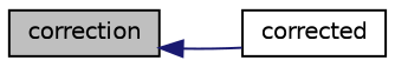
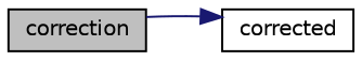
  digraph {
    rankdir=LR
    node [color=black fontname=Helvetica fontsize=10 shape=record]
    n1 [fillcolor=grey75 fontcolor=black height=0.2 label=correction style=filled width=0.4]
    n2 [height=0.2 label=corrected width=0.4]
-   n1 -> n2 [color=midnightblue dir=back fontname=Helvetica fontsize=10 labelfontname=Helvetica labelfontsize=10 style=solid]
+   n2 -> n1 [color=midnightblue dir=back fontname=Helvetica fontsize=10 labelfontname=Helvetica labelfontsize=10 style=solid]
  }
